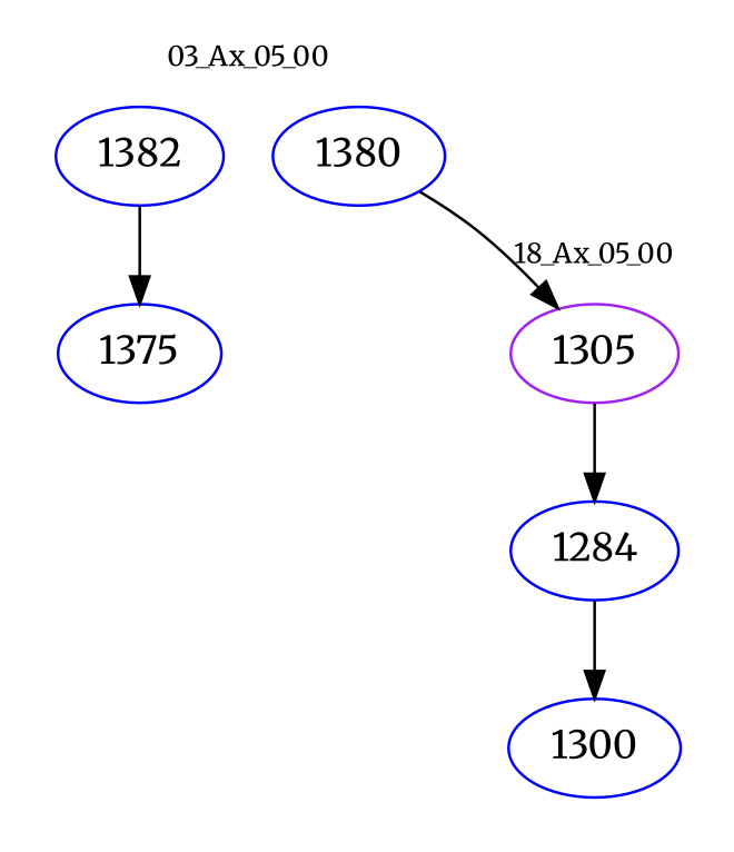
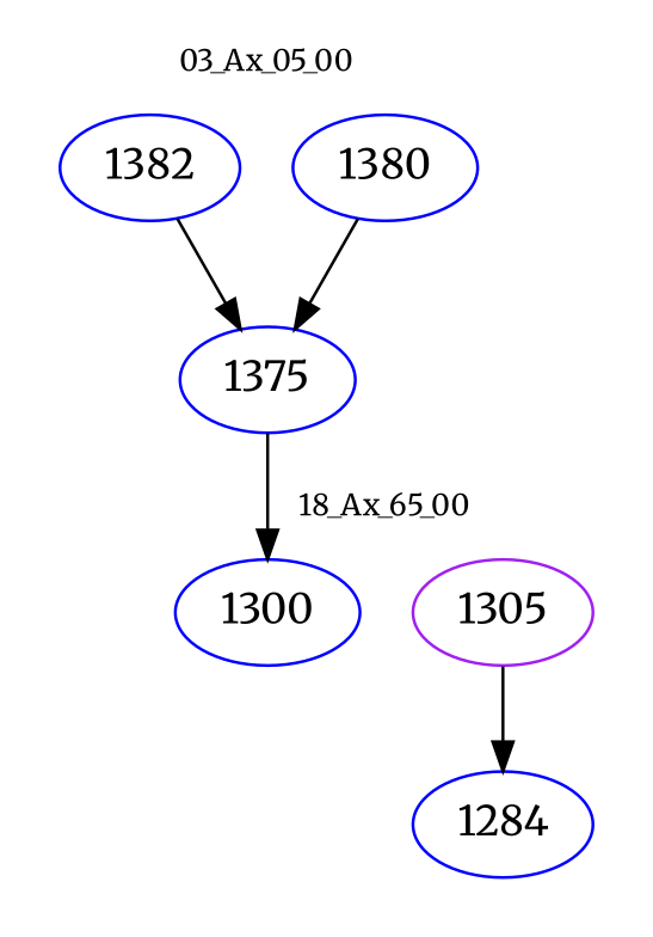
  digraph {
    fontname=Merriweather
    node [color=blue fontname=Merriweather]
    edge [color=black fontname=Merriweather]
    n1 [label=1380]
    n2 [label=1375]
    n3 [label=1382]
    n4 [color=purple label=1305]
    n5 [label=1284]
    n6 [label=1300]
    subgraph cluster_1 {
      color=white
      fontsize=10
      label="03_Ax_05_00"
      n1
      n2
      n3
    }
    subgraph cluster_2 {
      color=white
      fontsize=10
-     label="18_Ax_05_00"
+     label="18_Ax_65_00"
      n4
      n5
      n6
    }
-   n1 -> n4
+   n1 -> n2
    n3 -> n2
    n4 -> n5
-   n5 -> n6
+   n2 -> n6
  }
